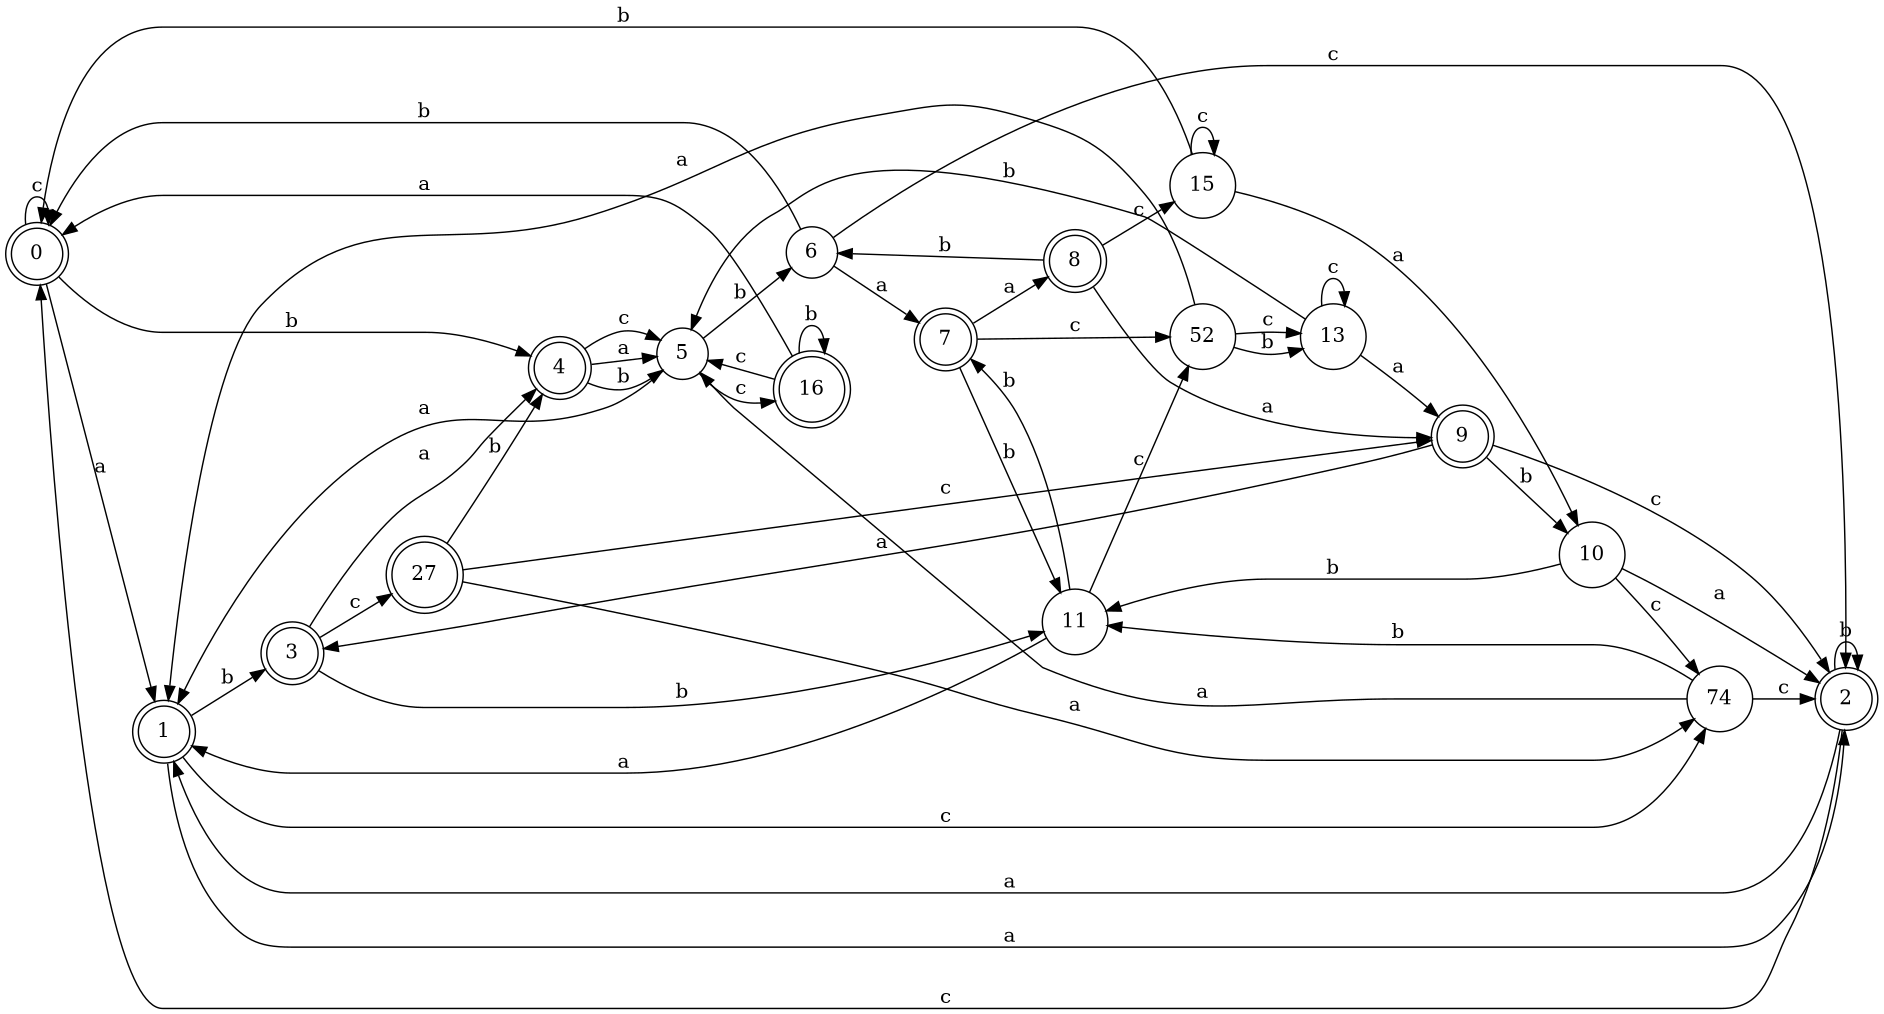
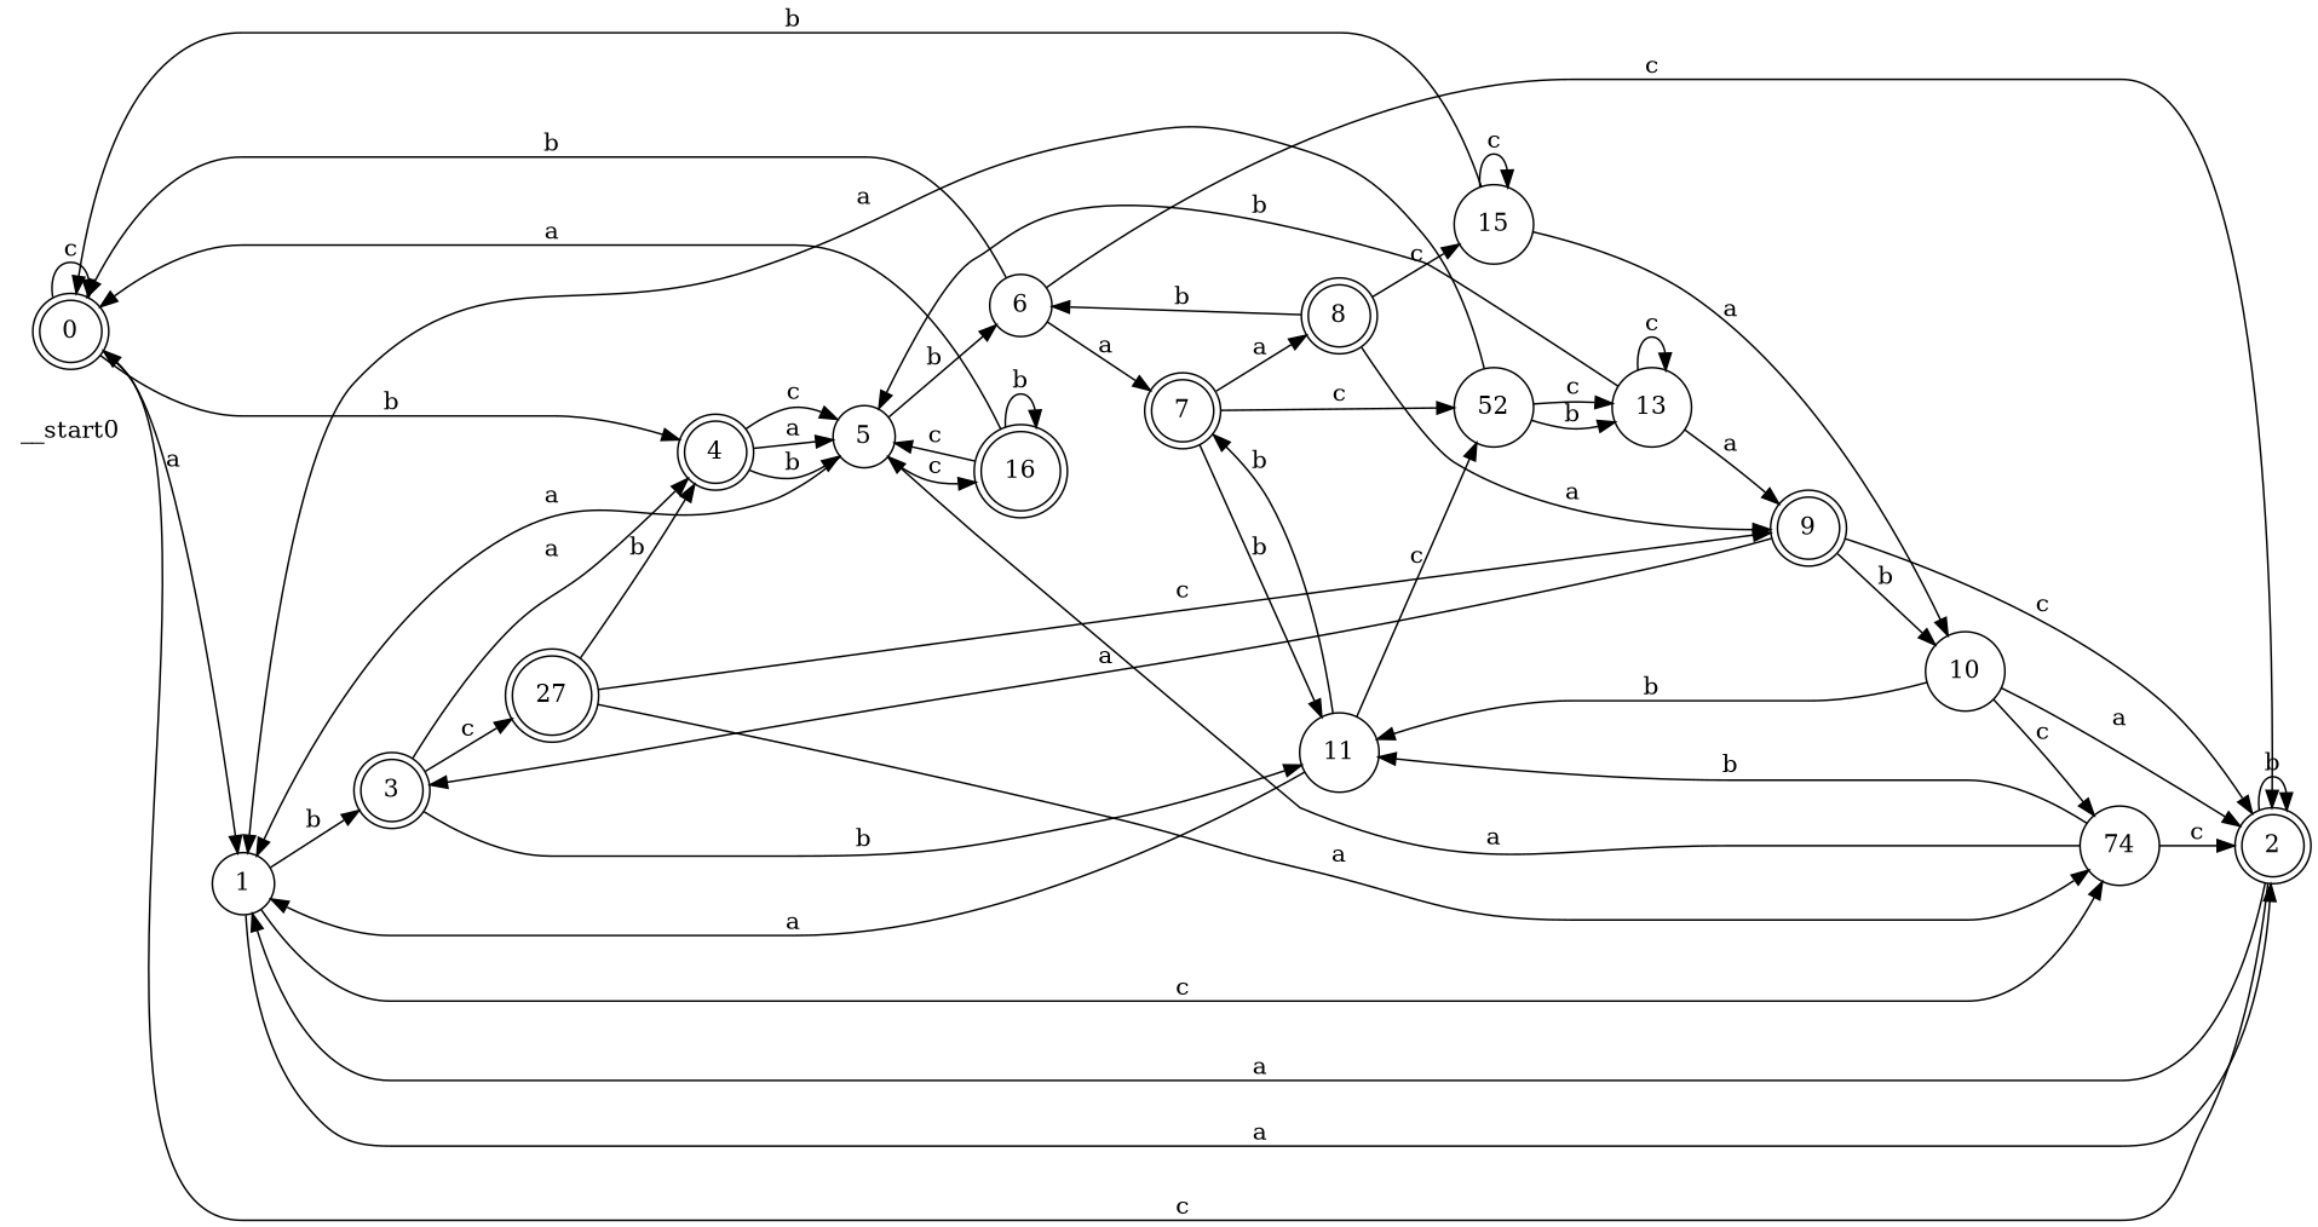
  digraph {
    rankdir=LR
    node [shape=doublecircle color=black fillcolor=white style="rounded,filled"]
+   __start0 [shape=none color="" fillcolor="" style=""]
    n2 [label=0]
-   n3 [label=1 style=filled]
+   n3 [label=1 shape=circle style=filled]
    n4 [label=4]
    n5 [label=2]
    n6 [label=3]
    n7 [label=74 shape=circle style=filled]
    n8 [label=5 shape=circle style=filled]
    n9 [label=11 shape=circle style=filled]
    n10 [label=27]
    n11 [label=7]
    n12 [label=52 shape=circle style=filled]
    n13 [label=9]
    n14 [label=6 shape=circle style=filled]
    n15 [label=16]
    n16 [label=8]
    n17 [label=15 shape=circle style=filled]
    n18 [label=13 shape=circle style=filled]
    n19 [label=10 shape=circle style=filled]
    n2 -> n2 [label=c]
    n2 -> n3 [label=a]
    n2 -> n4 [label=b]
    n3 -> n5 [label=a]
    n3 -> n6 [label=b]
    n3 -> n7 [label=c]
    n4 -> n8 [label=a]
    n4 -> n8 [label=b]
    n4 -> n8 [label=c]
    n5 -> n2 [label=c]
    n5 -> n3 [label=a]
    n5 -> n5 [label=b]
    n6 -> n4 [label=a]
    n6 -> n9 [label=b]
    n6 -> n10 [label=c]
    n7 -> n5 [label=c]
    n7 -> n8 [label=a]
    n7 -> n9 [label=b]
    n8 -> n3 [label=a]
    n8 -> n14 [label=b]
    n8 -> n15 [label=c]
    n9 -> n3 [label=a]
    n9 -> n11 [label=b]
    n9 -> n12 [label=c]
    n10 -> n4 [label=b]
    n10 -> n7 [label=a]
    n10 -> n13 [label=c]
    n11 -> n9 [label=b]
    n11 -> n12 [label=c]
    n11 -> n16 [label=a]
    n12 -> n3 [label=a]
    n12 -> n18 [label=b]
    n12 -> n18 [label=c]
    n13 -> n5 [label=c]
    n13 -> n6 [label=a]
    n13 -> n19 [label=b]
    n14 -> n2 [label=b]
    n14 -> n5 [label=c]
    n14 -> n11 [label=a]
    n15 -> n2 [label=a]
    n15 -> n8 [label=c]
    n15 -> n15 [label=b]
    n16 -> n13 [label=a]
    n16 -> n14 [label=b]
    n16 -> n17 [label=c]
    n17 -> n2 [label=b]
    n17 -> n17 [label=c]
    n17 -> n19 [label=a]
    n18 -> n8 [label=b]
    n18 -> n13 [label=a]
    n18 -> n18 [label=c]
    n19 -> n5 [label=a]
    n19 -> n7 [label=c]
    n19 -> n9 [label=b]
  }
